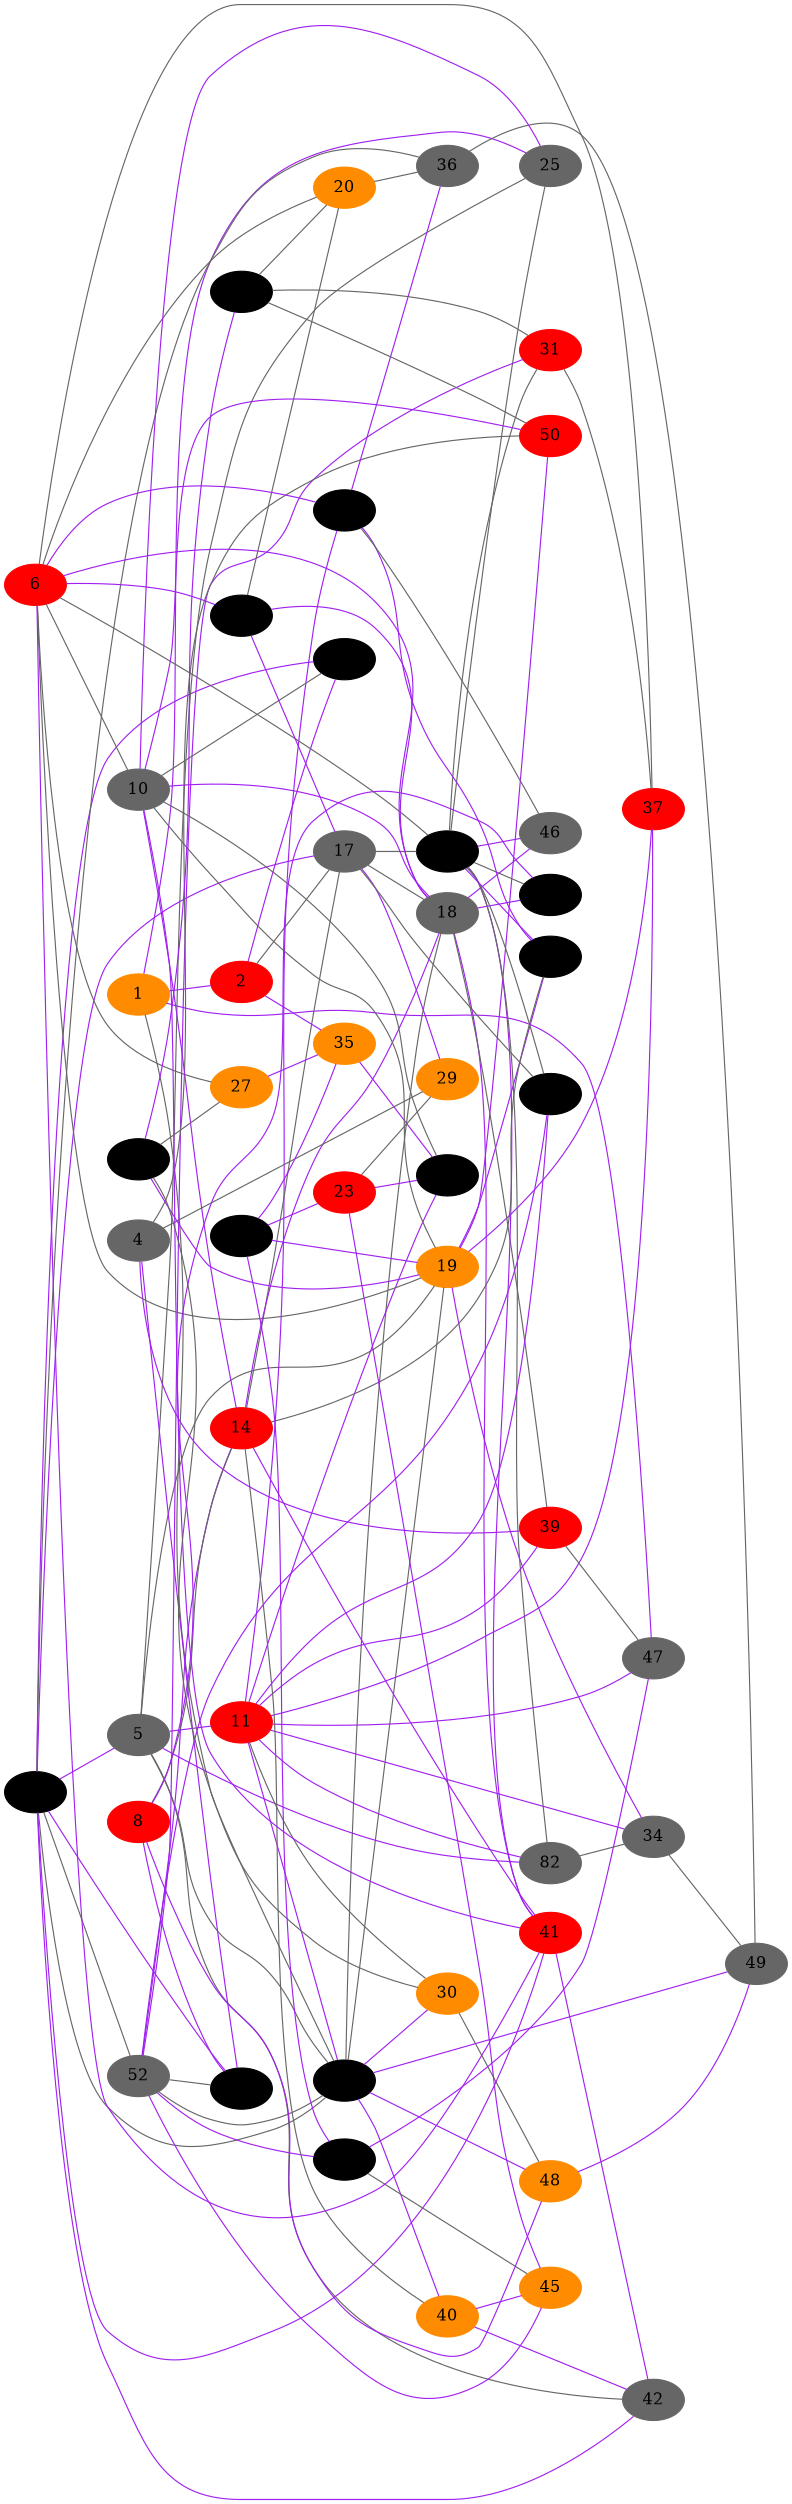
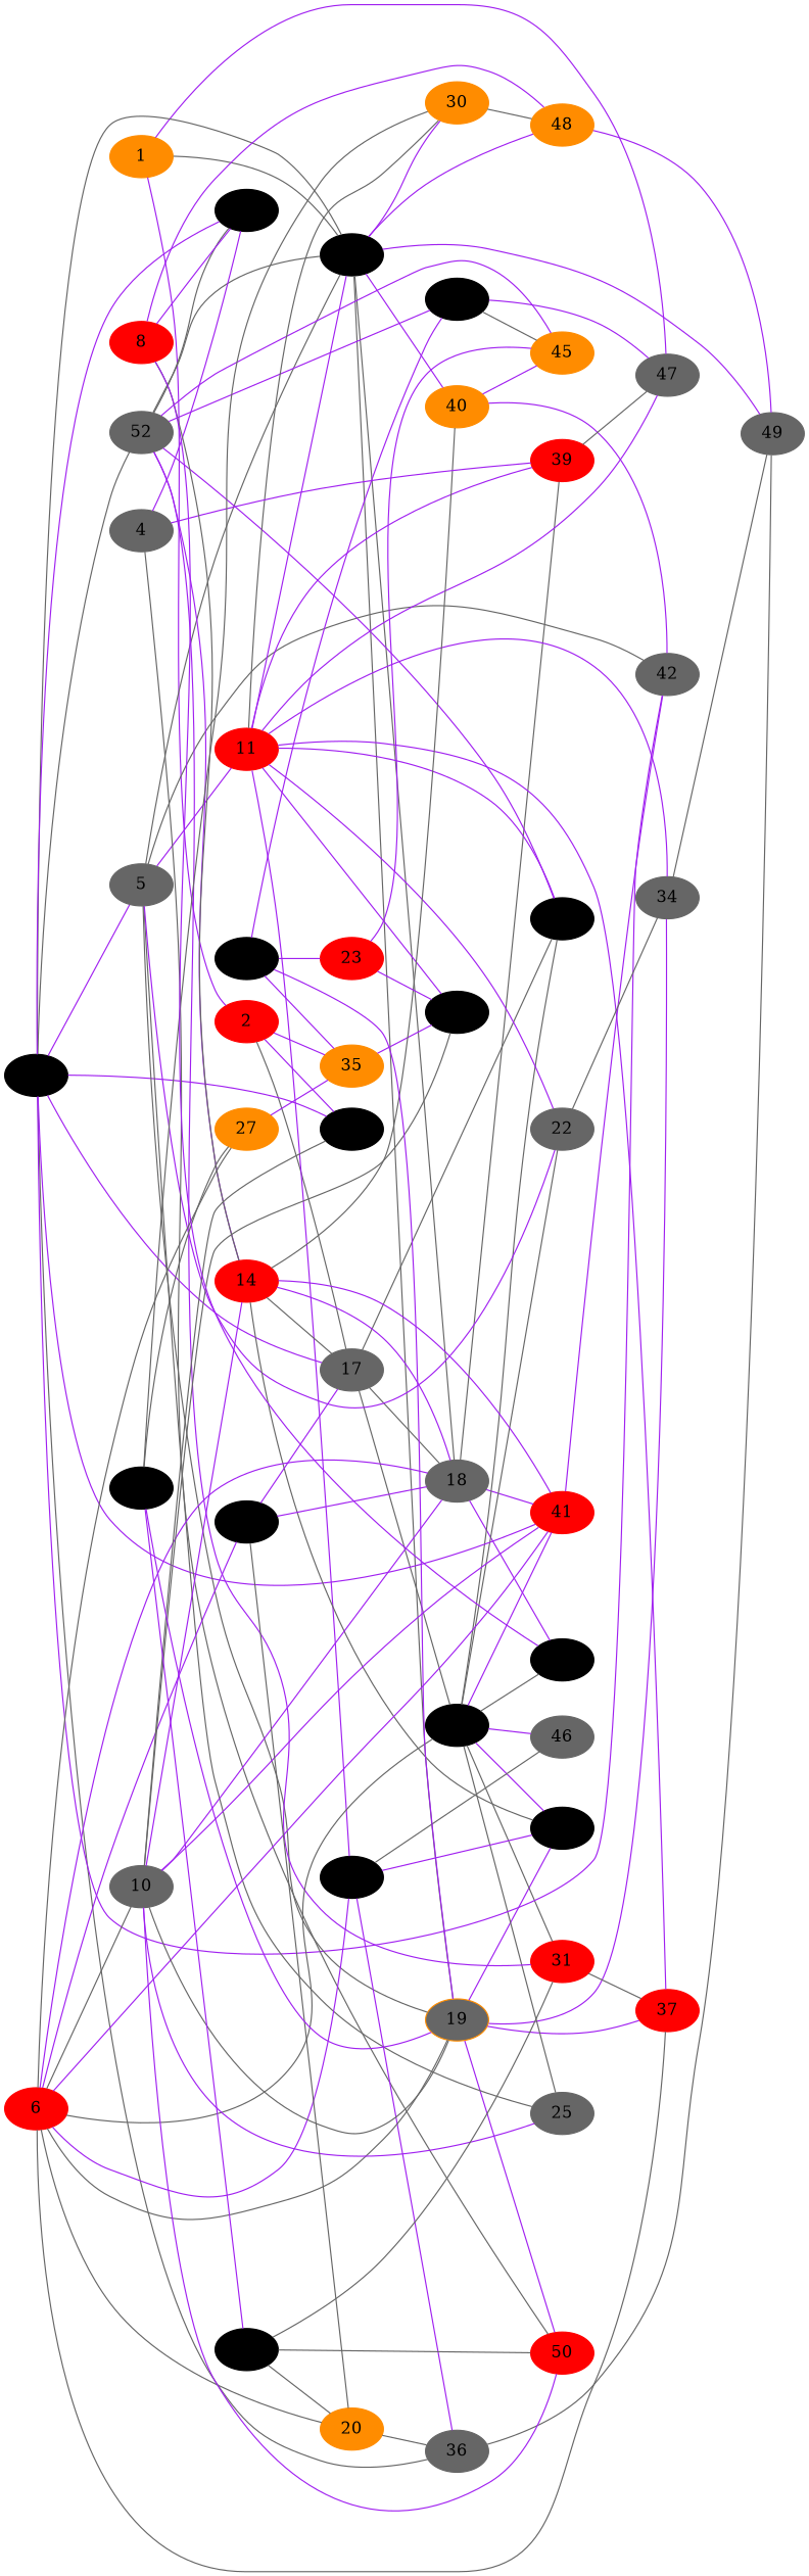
  graph {
    rankdir=LR
    node [color=black style=filled]
    edge [color=purple weight=1.0]
    1 [color=darkorange]
    2 [color=red]
    15
    25 [color=gray40]
    47 [color=gray40]
    17 [color=gray40]
    35 [color=darkorange]
    43
-   19 [color=darkorange]
+   19 [color=darkorange fillcolor=gray40]
    18 [color=gray40]
    30 [color=darkorange]
    48 [color=darkorange]
    40 [color=darkorange]
    49 [color=gray40]
-   29 [color=darkorange]
    21
    28
    38
    3
    5 [color=gray40]
    n21 [color=gray40 label=52]
    26
    36 [color=gray40]
    41 [color=red]
    42 [color=gray40]
    11 [color=red]
-   22 [color=gray40 label=82]
+   22 [color=gray40]
    14 [color=red]
    33
    31 [color=red]
    45 [color=darkorange]
    4 [color=gray40]
    39 [color=red]
    50 [color=red]
    24
    37 [color=red]
    34 [color=gray40]
    32
    6 [color=red]
    10 [color=gray40]
    16
    20 [color=darkorange]
    27 [color=darkorange]
    44
    46 [color=gray40]
    7
    13
    8 [color=red]
    9
    23 [color=red]
    1 -- 2
    1 -- 15 [color=gray40]
-   1 -- 25
    1 -- 47
    2 -- 17 [color=gray40]
    2 -- 35
    2 -- 43
    15 -- 19 [color=gray40]
    15 -- 18 [color=gray40]
    15 -- 30
    15 -- 48
    15 -- 40
    15 -- 49
    17 -- 18 [color=gray40]
-   17 -- 29 [weight=2.0]
    17 -- 21 [color=gray40]
    17 -- 28 [color=gray40]
    35 -- 38
    19 -- 50
    19 -- 37
    19 -- 34
    19 -- 32
    18 -- 41
    18 -- 39 [color=gray40]
    18 -- 44 [weight=2.0]
-   18 -- 46 [weight=2.0]
    30 -- 48 [color=gray40]
    48 -- 49
    40 -- 42
    40 -- 45
    21 -- 25 [color=gray40]
    21 -- 28 [color=gray40]
    21 -- 41
    21 -- 22 [color=gray40]
    21 -- 31 [color=gray40]
    21 -- 32
    21 -- 44 [color=gray40]
    21 -- 46
    3 -- 15 [color=gray40]
    3 -- 17
    3 -- 43 [weight=2.0]
    3 -- 5
    3 -- n21 [color=gray40]
    3 -- 26
    3 -- 36 [color=gray40]
    3 -- 41
    3 -- 42
    5 -- 15 [color=gray40 weight=2.0]
    5 -- 25 [color=gray40]
    5 -- 19 [color=gray40 weight=2.0]
    5 -- 42 [color=gray40]
    5 -- 11 [weight=2.0]
    5 -- 22
    n21 -- 15 [color=gray40]
    n21 -- 28
    n21 -- 26 [color=gray40]
    n21 -- 14
    n21 -- 33
    n21 -- 31
    n21 -- 45
    36 -- 49 [color=gray40]
    41 -- 42
    11 -- 15
    11 -- 47
    11 -- 30 [color=gray40]
    11 -- 28
    11 -- 38
    11 -- 22
    11 -- 39
    11 -- 24
    11 -- 37
    11 -- 34
    22 -- 34 [color=gray40]
    14 -- 17 [color=gray40 weight=2.0]
    14 -- 18
    14 -- 40 [color=gray40]
    14 -- 41 [weight=2.0]
    14 -- 32 [color=gray40]
    33 -- 47
    33 -- 45 [color=gray40]
    31 -- 37 [color=gray40]
-   4 -- 29 [color=gray40]
    4 -- 26
    4 -- 39
    4 -- 50 [color=gray40]
    39 -- 47 [color=gray40]
    24 -- 36
    24 -- 32
    24 -- 46 [color=gray40]
    34 -- 49 [color=gray40]
    6 -- 19 [color=gray40]
    6 -- 18
    6 -- 21 [color=gray40]
    6 -- 41
    6 -- 24 [weight=2.0]
    6 -- 37 [color=gray40]
    6 -- 10 [color=gray40]
    6 -- 16
    6 -- 20 [color=gray40]
    6 -- 27 [color=gray40 weight=2.0]
    10 -- 25
    10 -- 43 [color=gray40]
    10 -- 19 [color=gray40 weight=2.0]
    10 -- 18
    10 -- 38 [color=gray40]
    10 -- 41
    10 -- 14
    10 -- 50
    16 -- 17
    16 -- 18
    16 -- 20 [color=gray40]
    20 -- 36 [color=gray40]
    27 -- 35
    7 -- 19
    7 -- 30 [color=gray40]
    7 -- 27 [color=gray40]
    7 -- 13
    13 -- 31 [color=gray40]
    13 -- 50 [color=gray40]
    13 -- 20 [color=gray40]
    8 -- 48
    8 -- 26
    8 -- 14 [color=gray40]
    8 -- 44
    9 -- 35
    9 -- 19
    9 -- 33
    9 -- 23
-   23 -- 29 [color=gray40]
    23 -- 38
    23 -- 45
  }
